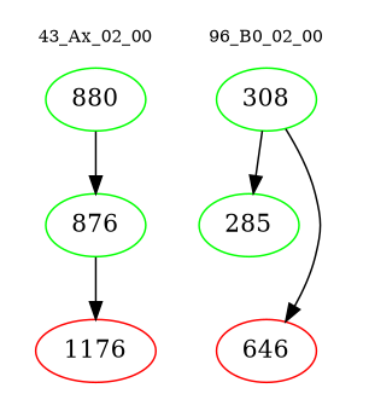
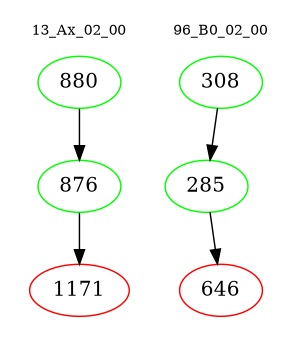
  digraph {
    node [color=green]
    edge [color=black]
    n1 [label=876]
-   n2 [color=red label=1176]
+   n2 [color=red label=1171]
    n3 [label=880]
    n4 [label=308]
    n5 [label=285]
    n6 [color=red label=646]
    subgraph cluster_1 {
      color=white
      fontsize=10
-     label="43_Ax_02_00"
+     label="13_Ax_02_00"
      n1
      n2
      n3
    }
    subgraph cluster_2 {
      color=white
      fontsize=10
      label="96_B0_02_00"
      n4
      n5
      n6
    }
    n1 -> n2
    n3 -> n1
    n4 -> n5
-   n4 -> n6
+   n5 -> n6
  }
